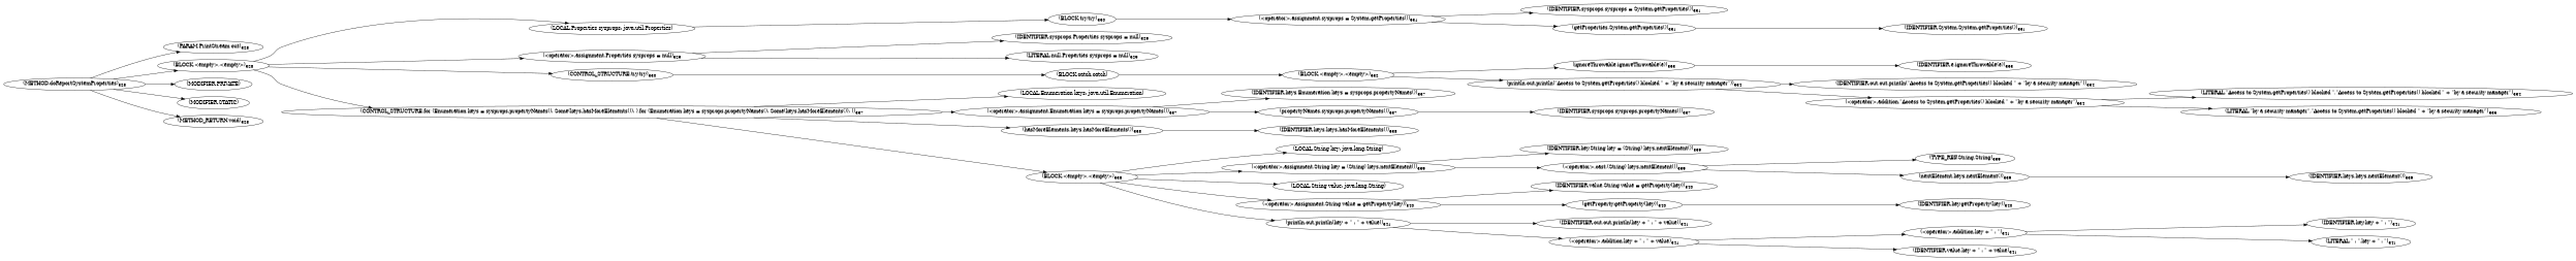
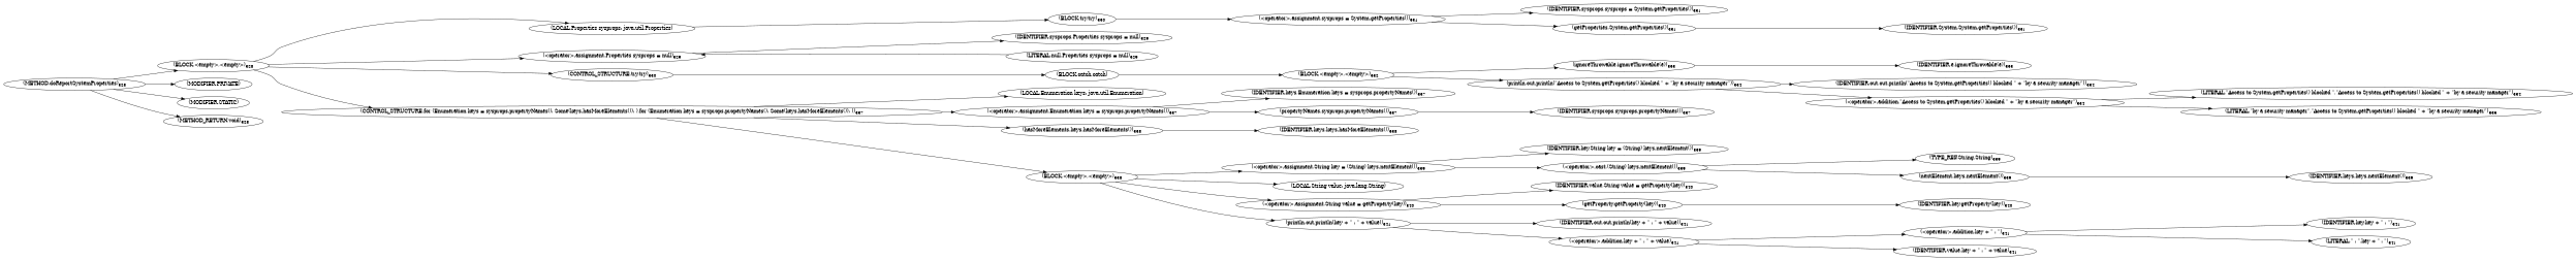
  digraph {
    rankdir=LR
    n1 [label=<(METHOD,doReportSystemProperties)<SUB>328</SUB>>]
-   n2 [label=<(PARAM,PrintStream out)<SUB>328</SUB>>]
    n3 [label=<(BLOCK,&lt;empty&gt;,&lt;empty&gt;)<SUB>328</SUB>>]
    n4 [label=<(MODIFIER,PRIVATE)>]
    n5 [label=<(MODIFIER,STATIC)>]
    n6 [label=<(METHOD_RETURN,void)<SUB>328</SUB>>]
    n7 [label=<(LOCAL,Properties sysprops: java.util.Properties)>]
    n8 [label=<(&lt;operator&gt;.assignment,Properties sysprops = null)<SUB>329</SUB>>]
    n9 [label=<(CONTROL_STRUCTURE,try,try)<SUB>330</SUB>>]
    n10 [label=<(CONTROL_STRUCTURE,for (Enumeration keys = sysprops.propertyNames(); Some(keys.hasMoreElements()); ),for (Enumeration keys = sysprops.propertyNames(); Some(keys.hasMoreElements()); ))<SUB>337</SUB>>]
    n11 [label=<(BLOCK,try,try)<SUB>330</SUB>>]
    n12 [label=<(IDENTIFIER,sysprops,Properties sysprops = null)<SUB>329</SUB>>]
    n13 [label=<(LITERAL,null,Properties sysprops = null)<SUB>329</SUB>>]
    n14 [label=<(BLOCK,catch,catch)>]
    n15 [label=<(LOCAL,Enumeration keys: java.util.Enumeration)>]
    n16 [label=<(&lt;operator&gt;.assignment,Enumeration keys = sysprops.propertyNames())<SUB>337</SUB>>]
    n17 [label=<(hasMoreElements,keys.hasMoreElements())<SUB>338</SUB>>]
    n18 [label=<(BLOCK,&lt;empty&gt;,&lt;empty&gt;)<SUB>338</SUB>>]
    n19 [label=<(&lt;operator&gt;.assignment,sysprops = System.getProperties())<SUB>331</SUB>>]
    n20 [label=<(BLOCK,&lt;empty&gt;,&lt;empty&gt;)<SUB>332</SUB>>]
    n21 [label=<(IDENTIFIER,sysprops,sysprops = System.getProperties())<SUB>331</SUB>>]
    n22 [label=<(getProperties,System.getProperties())<SUB>331</SUB>>]
    n23 [label=<(IDENTIFIER,System,System.getProperties())<SUB>331</SUB>>]
    n24 [label=<(ignoreThrowable,ignoreThrowable(e))<SUB>333</SUB>>]
    n25 [label=<(println,out.println(&quot;Access to System.getProperties() blocked &quot; + &quot;by a security manager&quot;))<SUB>334</SUB>>]
    n26 [label=<(IDENTIFIER,e,ignoreThrowable(e))<SUB>333</SUB>>]
    n27 [label=<(IDENTIFIER,out,out.println(&quot;Access to System.getProperties() blocked &quot; + &quot;by a security manager&quot;))<SUB>334</SUB>>]
    n28 [label=<(&lt;operator&gt;.addition,&quot;Access to System.getProperties() blocked &quot; + &quot;by a security manager&quot;)<SUB>334</SUB>>]
    n29 [label=<(LITERAL,&quot;Access to System.getProperties() blocked &quot;,&quot;Access to System.getProperties() blocked &quot; + &quot;by a security manager&quot;)<SUB>334</SUB>>]
    n30 [label=<(LITERAL,&quot;by a security manager&quot;,&quot;Access to System.getProperties() blocked &quot; + &quot;by a security manager&quot;)<SUB>335</SUB>>]
    n31 [label=<(IDENTIFIER,keys,Enumeration keys = sysprops.propertyNames())<SUB>337</SUB>>]
    n32 [label=<(propertyNames,sysprops.propertyNames())<SUB>337</SUB>>]
    n33 [label=<(IDENTIFIER,keys,keys.hasMoreElements())<SUB>338</SUB>>]
-   n34 [label=<(LOCAL,String key: java.lang.String)>]
    n35 [label=<(&lt;operator&gt;.assignment,String key = (String) keys.nextElement())<SUB>339</SUB>>]
    n36 [label=<(LOCAL,String value: java.lang.String)>]
    n37 [label=<(&lt;operator&gt;.assignment,String value = getProperty(key))<SUB>340</SUB>>]
    n38 [label=<(println,out.println(key + &quot; : &quot; + value))<SUB>341</SUB>>]
    n39 [label=<(IDENTIFIER,sysprops,sysprops.propertyNames())<SUB>337</SUB>>]
    n40 [label=<(IDENTIFIER,key,String key = (String) keys.nextElement())<SUB>339</SUB>>]
    n41 [label=<(&lt;operator&gt;.cast,(String) keys.nextElement())<SUB>339</SUB>>]
    n42 [label=<(IDENTIFIER,value,String value = getProperty(key))<SUB>340</SUB>>]
    n43 [label=<(getProperty,getProperty(key))<SUB>340</SUB>>]
    n44 [label=<(IDENTIFIER,out,out.println(key + &quot; : &quot; + value))<SUB>341</SUB>>]
    n45 [label=<(&lt;operator&gt;.addition,key + &quot; : &quot; + value)<SUB>341</SUB>>]
    n46 [label=<(TYPE_REF,String,String)<SUB>339</SUB>>]
    n47 [label=<(nextElement,keys.nextElement())<SUB>339</SUB>>]
    n48 [label=<(IDENTIFIER,keys,keys.nextElement())<SUB>339</SUB>>]
    n49 [label=<(IDENTIFIER,key,getProperty(key))<SUB>340</SUB>>]
    n50 [label=<(&lt;operator&gt;.addition,key + &quot; : &quot;)<SUB>341</SUB>>]
    n51 [label=<(IDENTIFIER,value,key + &quot; : &quot; + value)<SUB>341</SUB>>]
    n52 [label=<(IDENTIFIER,key,key + &quot; : &quot;)<SUB>341</SUB>>]
    n53 [label=<(LITERAL,&quot; : &quot;,key + &quot; : &quot;)<SUB>341</SUB>>]
-   n1 -> n2
    n1 -> n3
    n1 -> n4
    n1 -> n5
    n1 -> n6
    n3 -> n7
    n3 -> n8
    n3 -> n9
    n3 -> n10
    n7 -> n11
    n8 -> n12
-   n8 -> n13
+   n13 -> n8
    n9 -> n14
    n10 -> n15
    n10 -> n16
    n10 -> n17
    n10 -> n18
    n11 -> n19
    n14 -> n20
    n16 -> n31
    n16 -> n32
    n17 -> n33
-   n18 -> n34
    n18 -> n35
    n18 -> n36
    n18 -> n37
    n18 -> n38
    n19 -> n21
    n19 -> n22
    n20 -> n24
    n20 -> n25
    n22 -> n23
    n24 -> n26
    n25 -> n27
    n25 -> n28
    n28 -> n29
    n28 -> n30
    n32 -> n39
    n35 -> n40
    n35 -> n41
    n37 -> n42
    n37 -> n43
    n38 -> n44
    n38 -> n45
    n41 -> n46
    n41 -> n47
    n43 -> n49
    n45 -> n50
    n45 -> n51
    n47 -> n48
    n50 -> n52
    n50 -> n53
  }
